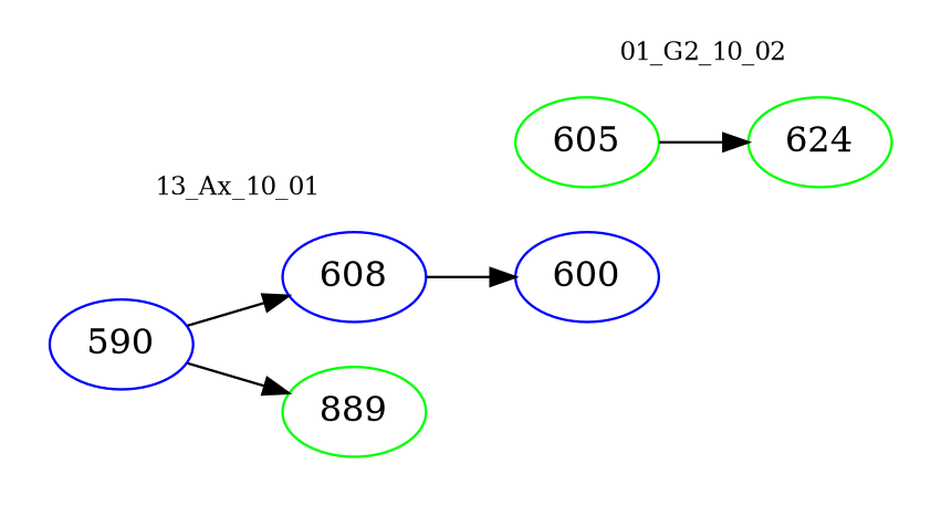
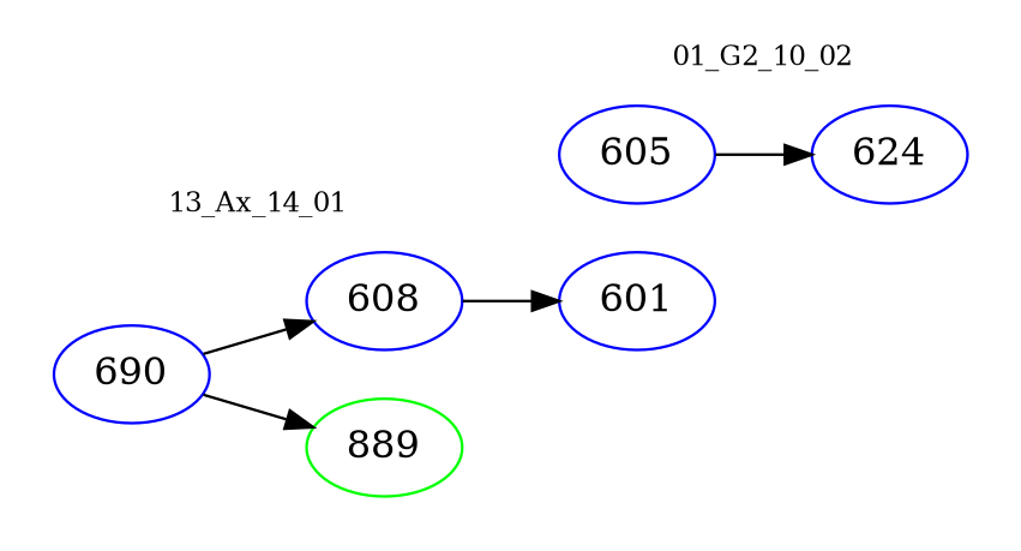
  digraph {
    rankdir=LR
    node [color=blue]
    edge [color=black]
-   n1 [label=590]
+   n1 [label=690]
    n2 [color=green label=889]
    n3 [label=608]
-   n4 [color=green label=605]
-   n5 [label=600]
-   n6 [color=green label=624]
+   n4 [label=605]
+   n5 [label=601]
+   n6 [label=624]
    subgraph cluster_1 {
      color=white
      fontsize=10
-     label="13_Ax_10_01"
+     label="13_Ax_14_01"
      n1
      n2
      n3
    }
    subgraph cluster_2 {
      color=white
      fontsize=10
      label="01_G2_10_02"
      n4
      n5
      n6
    }
    n1 -> n2
    n1 -> n3
    n3 -> n5
    n4 -> n6
  }
